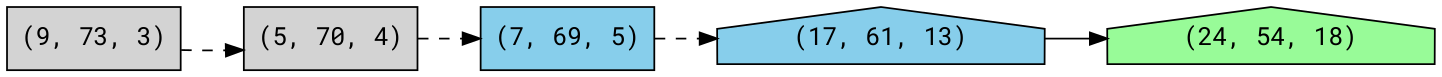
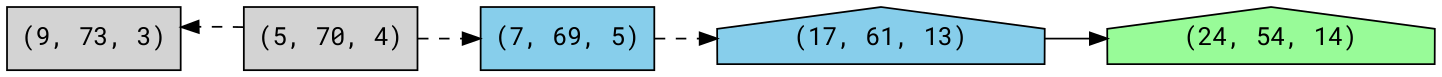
  digraph {
    fontname="Roboto Mono"
    rankdir=LR
    node [fillcolor=lightgrey fontname="Roboto Mono" shape=box style=filled]
    edge [fontname="Roboto Mono" style=dashed]
    n1 [label="(9, 73, 3)"]
    "(5, 70, 4)"
    "(7, 69, 5)" [fillcolor=skyblue]
    "(17, 61, 13)" [fillcolor=skyblue shape=house]
-   "(24, 54, 18)" [fillcolor=palegreen shape=house]
-   n1 -> "(5, 70, 4)"
+   "(24, 54, 18)" [fillcolor=palegreen shape=house label="(24, 54, 14)"]
+   "(5, 70, 4)" -> n1
    "(5, 70, 4)" -> "(7, 69, 5)"
    "(7, 69, 5)" -> "(17, 61, 13)"
    "(17, 61, 13)" -> "(24, 54, 18)" [style=solid]
  }
